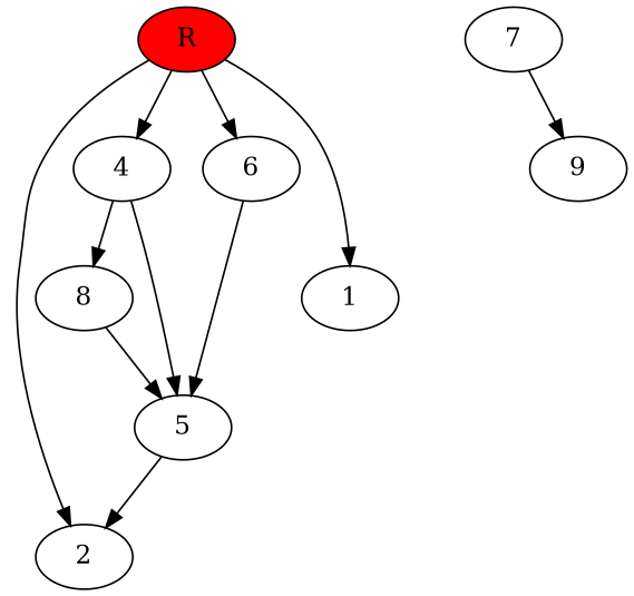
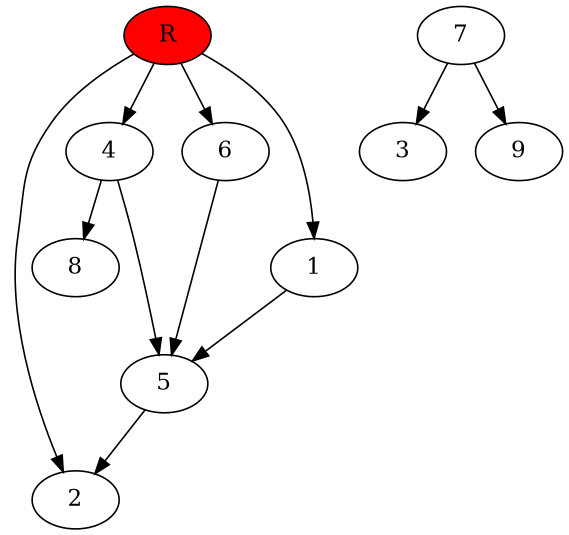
  digraph {
    1
    5
    2
    4
    8
    7
+   3
    9
    6
    R [fillcolor="#ff0000" style=filled]
-   8 -> 5
+   1 -> 5
    5 -> 2
    4 -> 5
    4 -> 8
+   7 -> 3
    7 -> 9
    6 -> 5
    R -> 1
    R -> 2
    R -> 4
    R -> 6
  }
